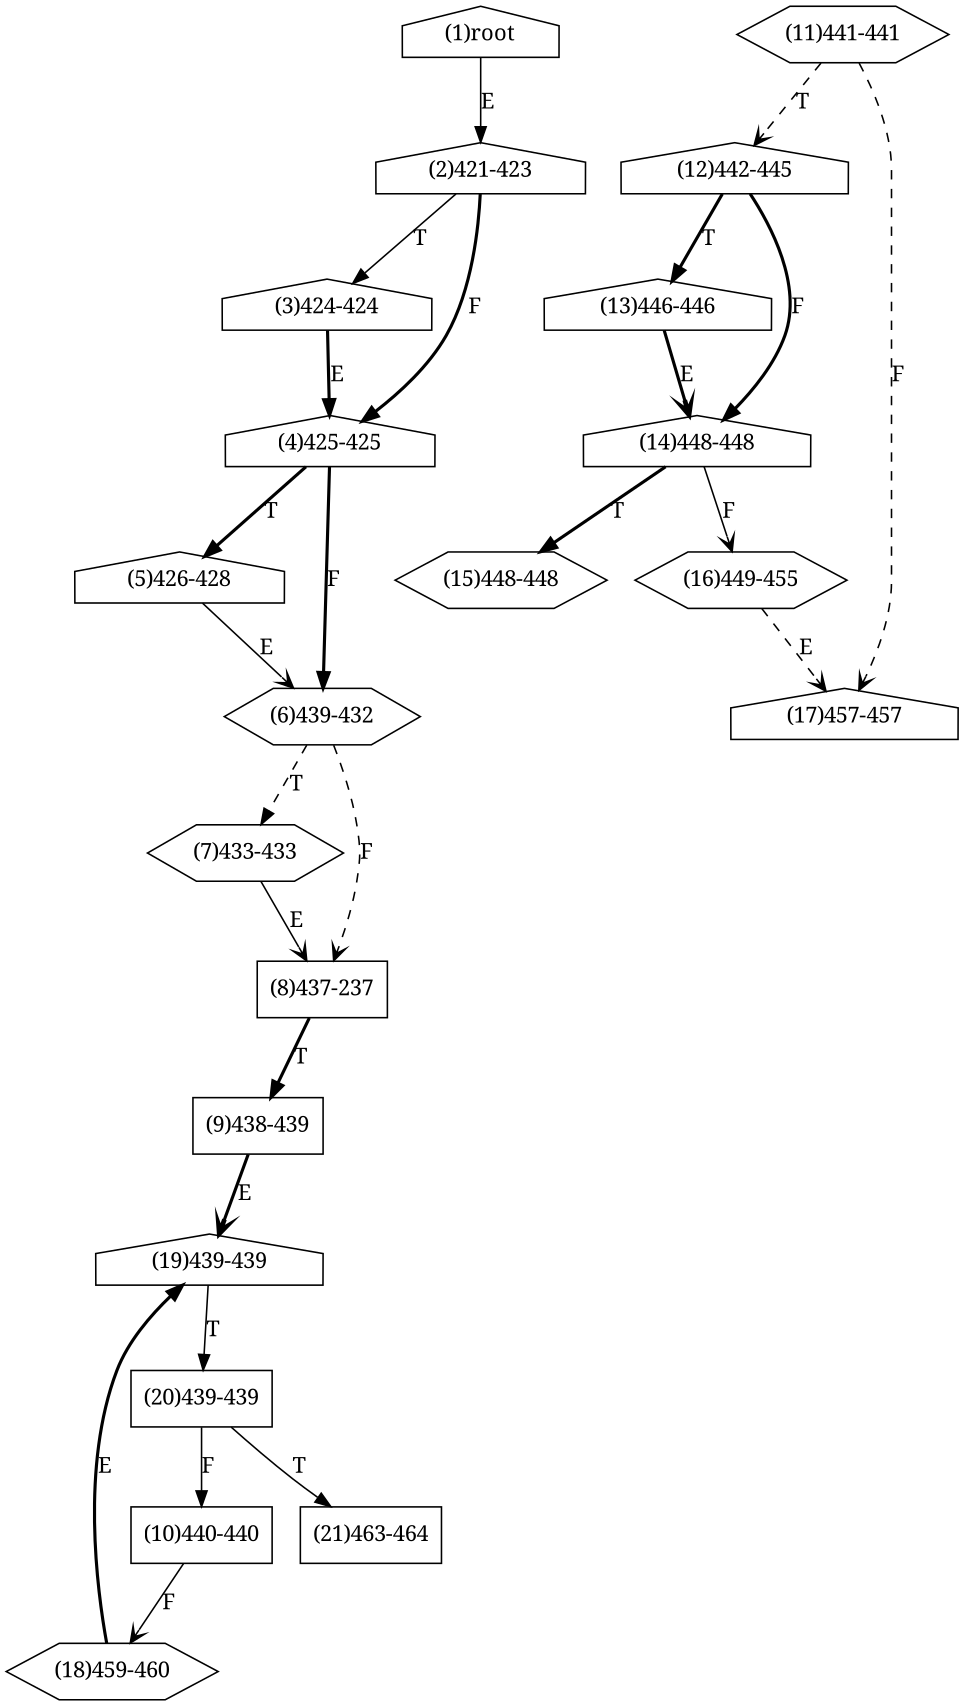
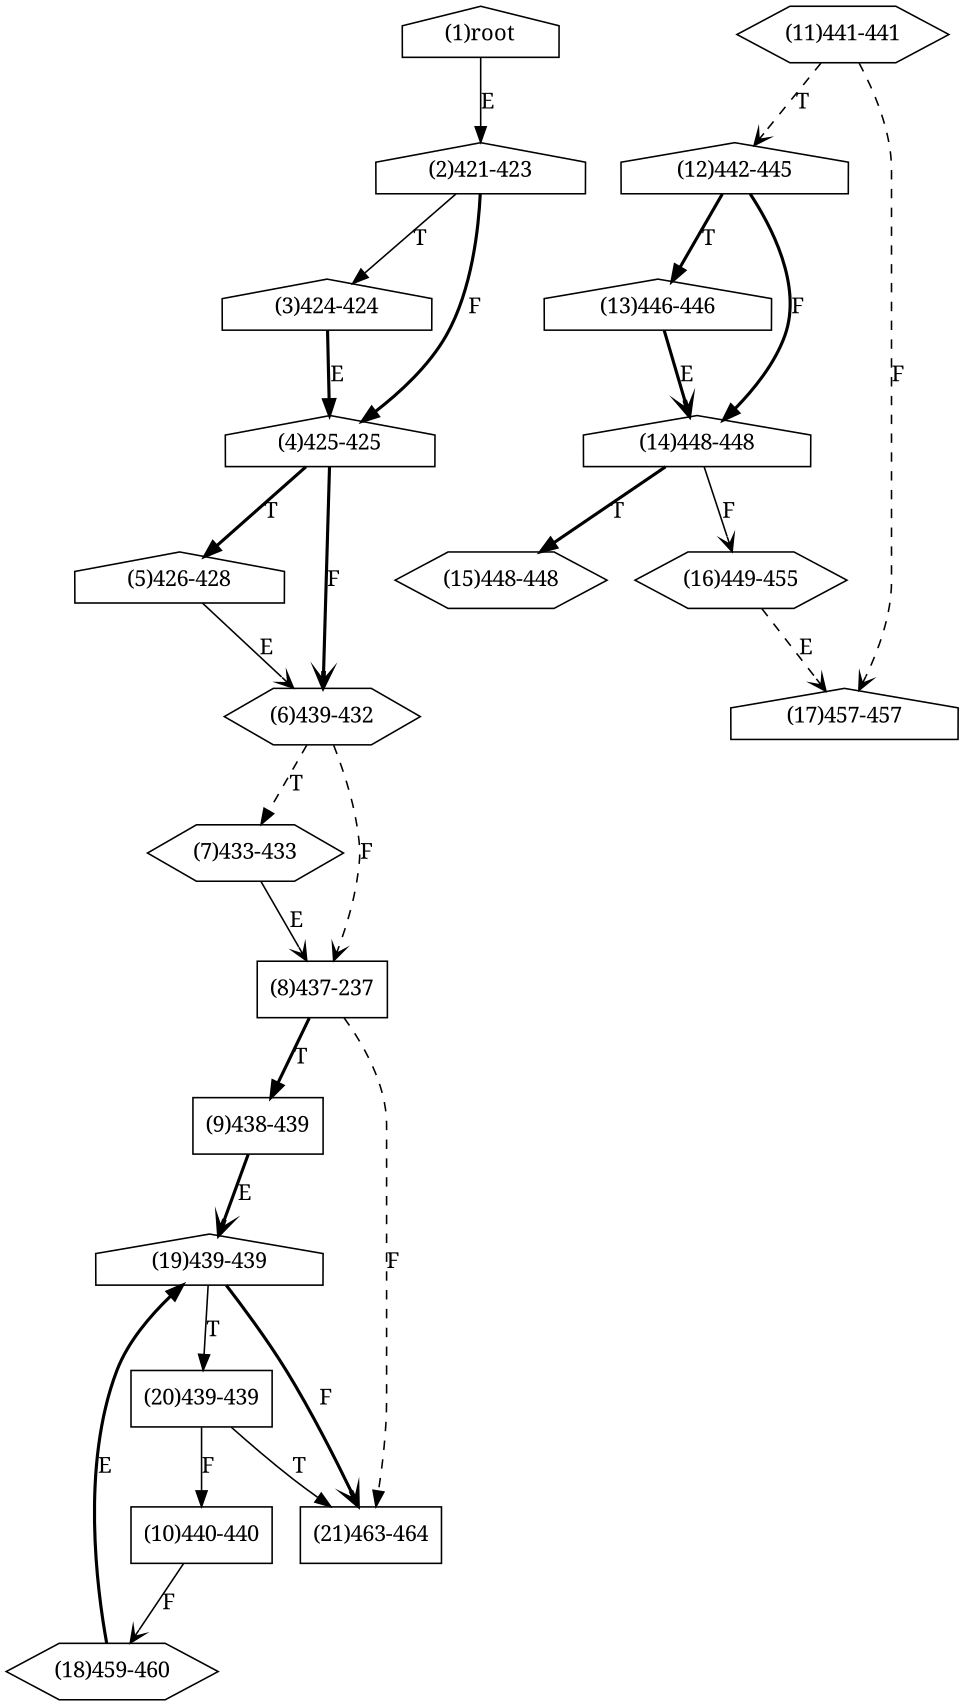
  digraph {
    fontname="Noto Serif"
    node [fontname="Noto Serif" shape=house]
    edge [arrowhead=normal fontname="Noto Serif" style=bold]
    n1 [label="(1)root"]
    n2 [label="(2)421-423"]
    n3 [label="(3)424-424"]
    n4 [label="(4)425-425"]
    n5 [label="(5)426-428"]
    n6 [label="(6)439-432" shape=hexagon]
    n7 [label="(7)433-433" shape=hexagon]
    n8 [label="(8)437-237" shape=box]
    n9 [label="(9)438-439" shape=box]
    n10 [label="(21)463-464" shape=box]
    n11 [label="(19)439-439"]
    n12 [label="(20)439-439" shape=box]
    n13 [label="(10)440-440" shape=box]
    n14 [label="(18)459-460" shape=hexagon]
    n15 [label="(11)441-441" shape=hexagon]
    n16 [label="(12)442-445"]
    n17 [label="(17)457-457"]
    n18 [label="(13)446-446"]
    n19 [label="(14)448-448"]
    n20 [label="(15)448-448" shape=hexagon]
    n21 [label="(16)449-455" shape=hexagon]
    n1 -> n2 [label=E style=solid]
    n2 -> n3 [label=T style=solid]
    n2 -> n4 [label=F]
    n3 -> n4 [label=E]
    n4 -> n5 [label=T]
-   n4 -> n6 [label=F]
+   n4 -> n6 [arrowhead=vee label=F]
    n5 -> n6 [arrowhead=vee label=E style=solid]
    n6 -> n7 [label=T style=dashed]
    n6 -> n8 [arrowhead=vee label=F style=dashed]
    n7 -> n8 [arrowhead=vee label=E style=solid]
    n8 -> n9 [label=T]
+   n8 -> n10 [label=F style=dashed]
    n9 -> n11 [arrowhead=vee label=E]
+   n11 -> n10 [arrowhead=vee label=F]
    n11 -> n12 [label=T style=solid]
    n12 -> n10 [label=T style=solid]
    n12 -> n13 [label=F style=solid]
    n13 -> n14 [arrowhead=vee label=F style=solid]
    n14 -> n11 [label=E]
    n15 -> n16 [arrowhead=vee label=T style=dashed]
    n15 -> n17 [arrowhead=vee label=F style=dashed]
    n16 -> n18 [label=T]
    n16 -> n19 [label=F]
    n18 -> n19 [arrowhead=vee label=E]
    n19 -> n20 [label=T]
    n19 -> n21 [arrowhead=vee label=F style=solid]
    n21 -> n17 [arrowhead=vee label=E style=dashed]
  }
